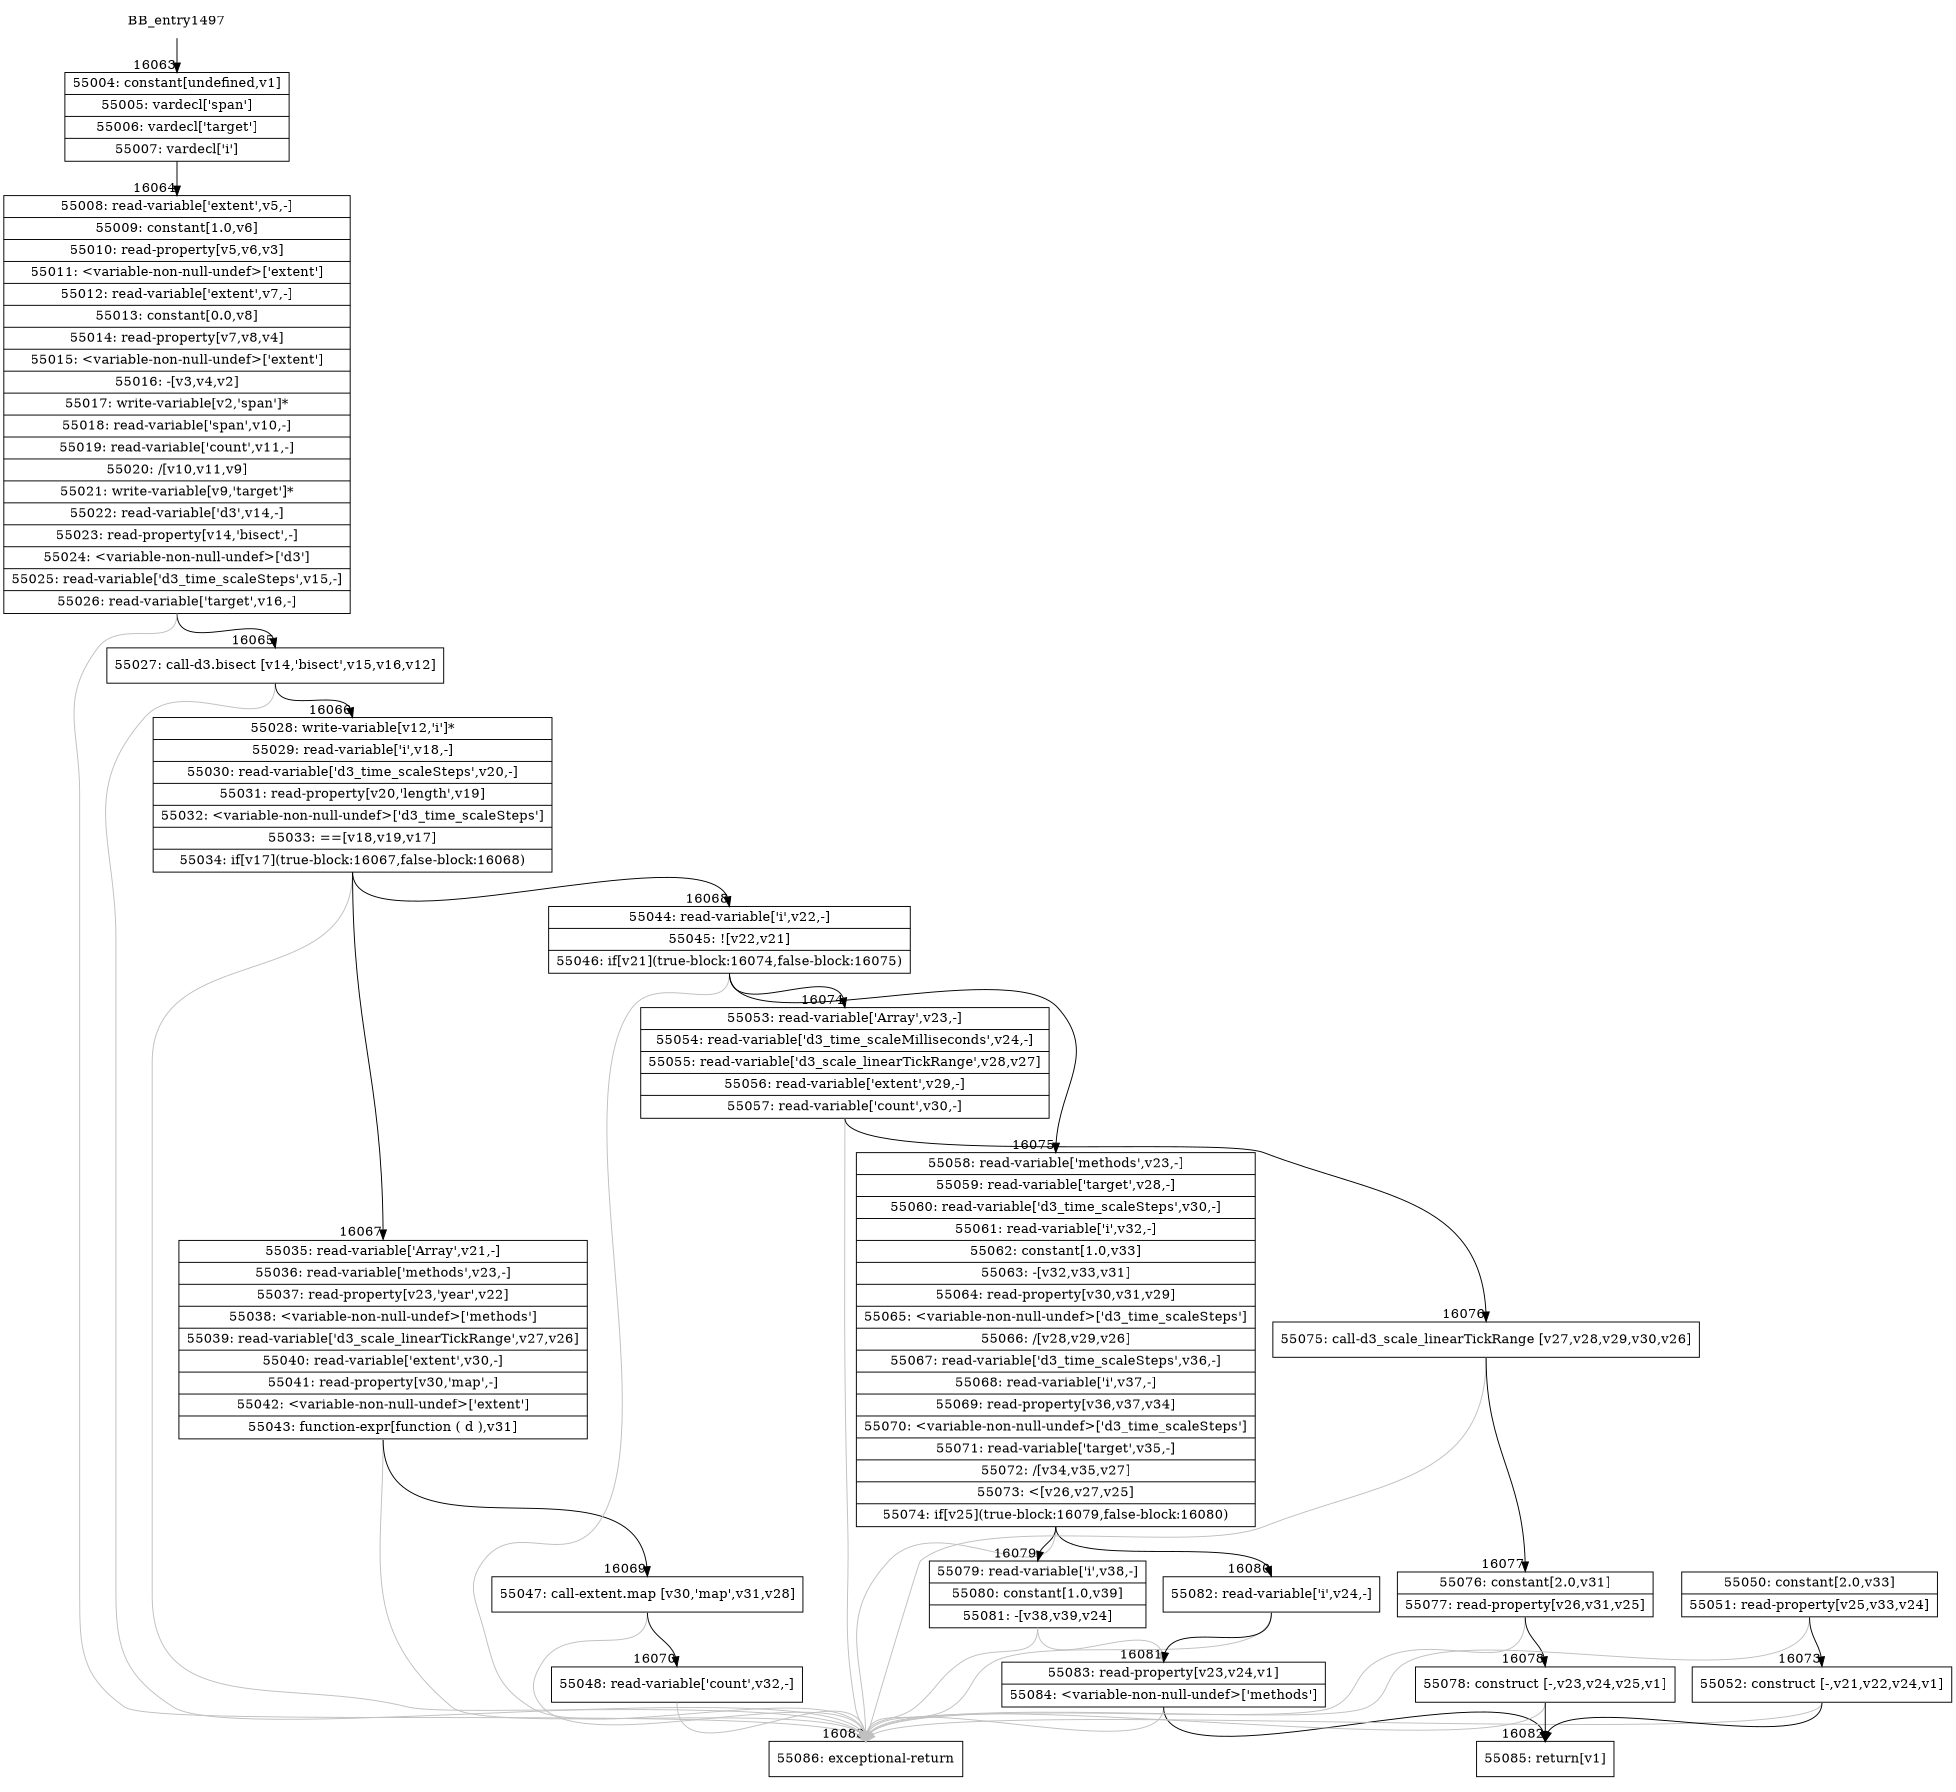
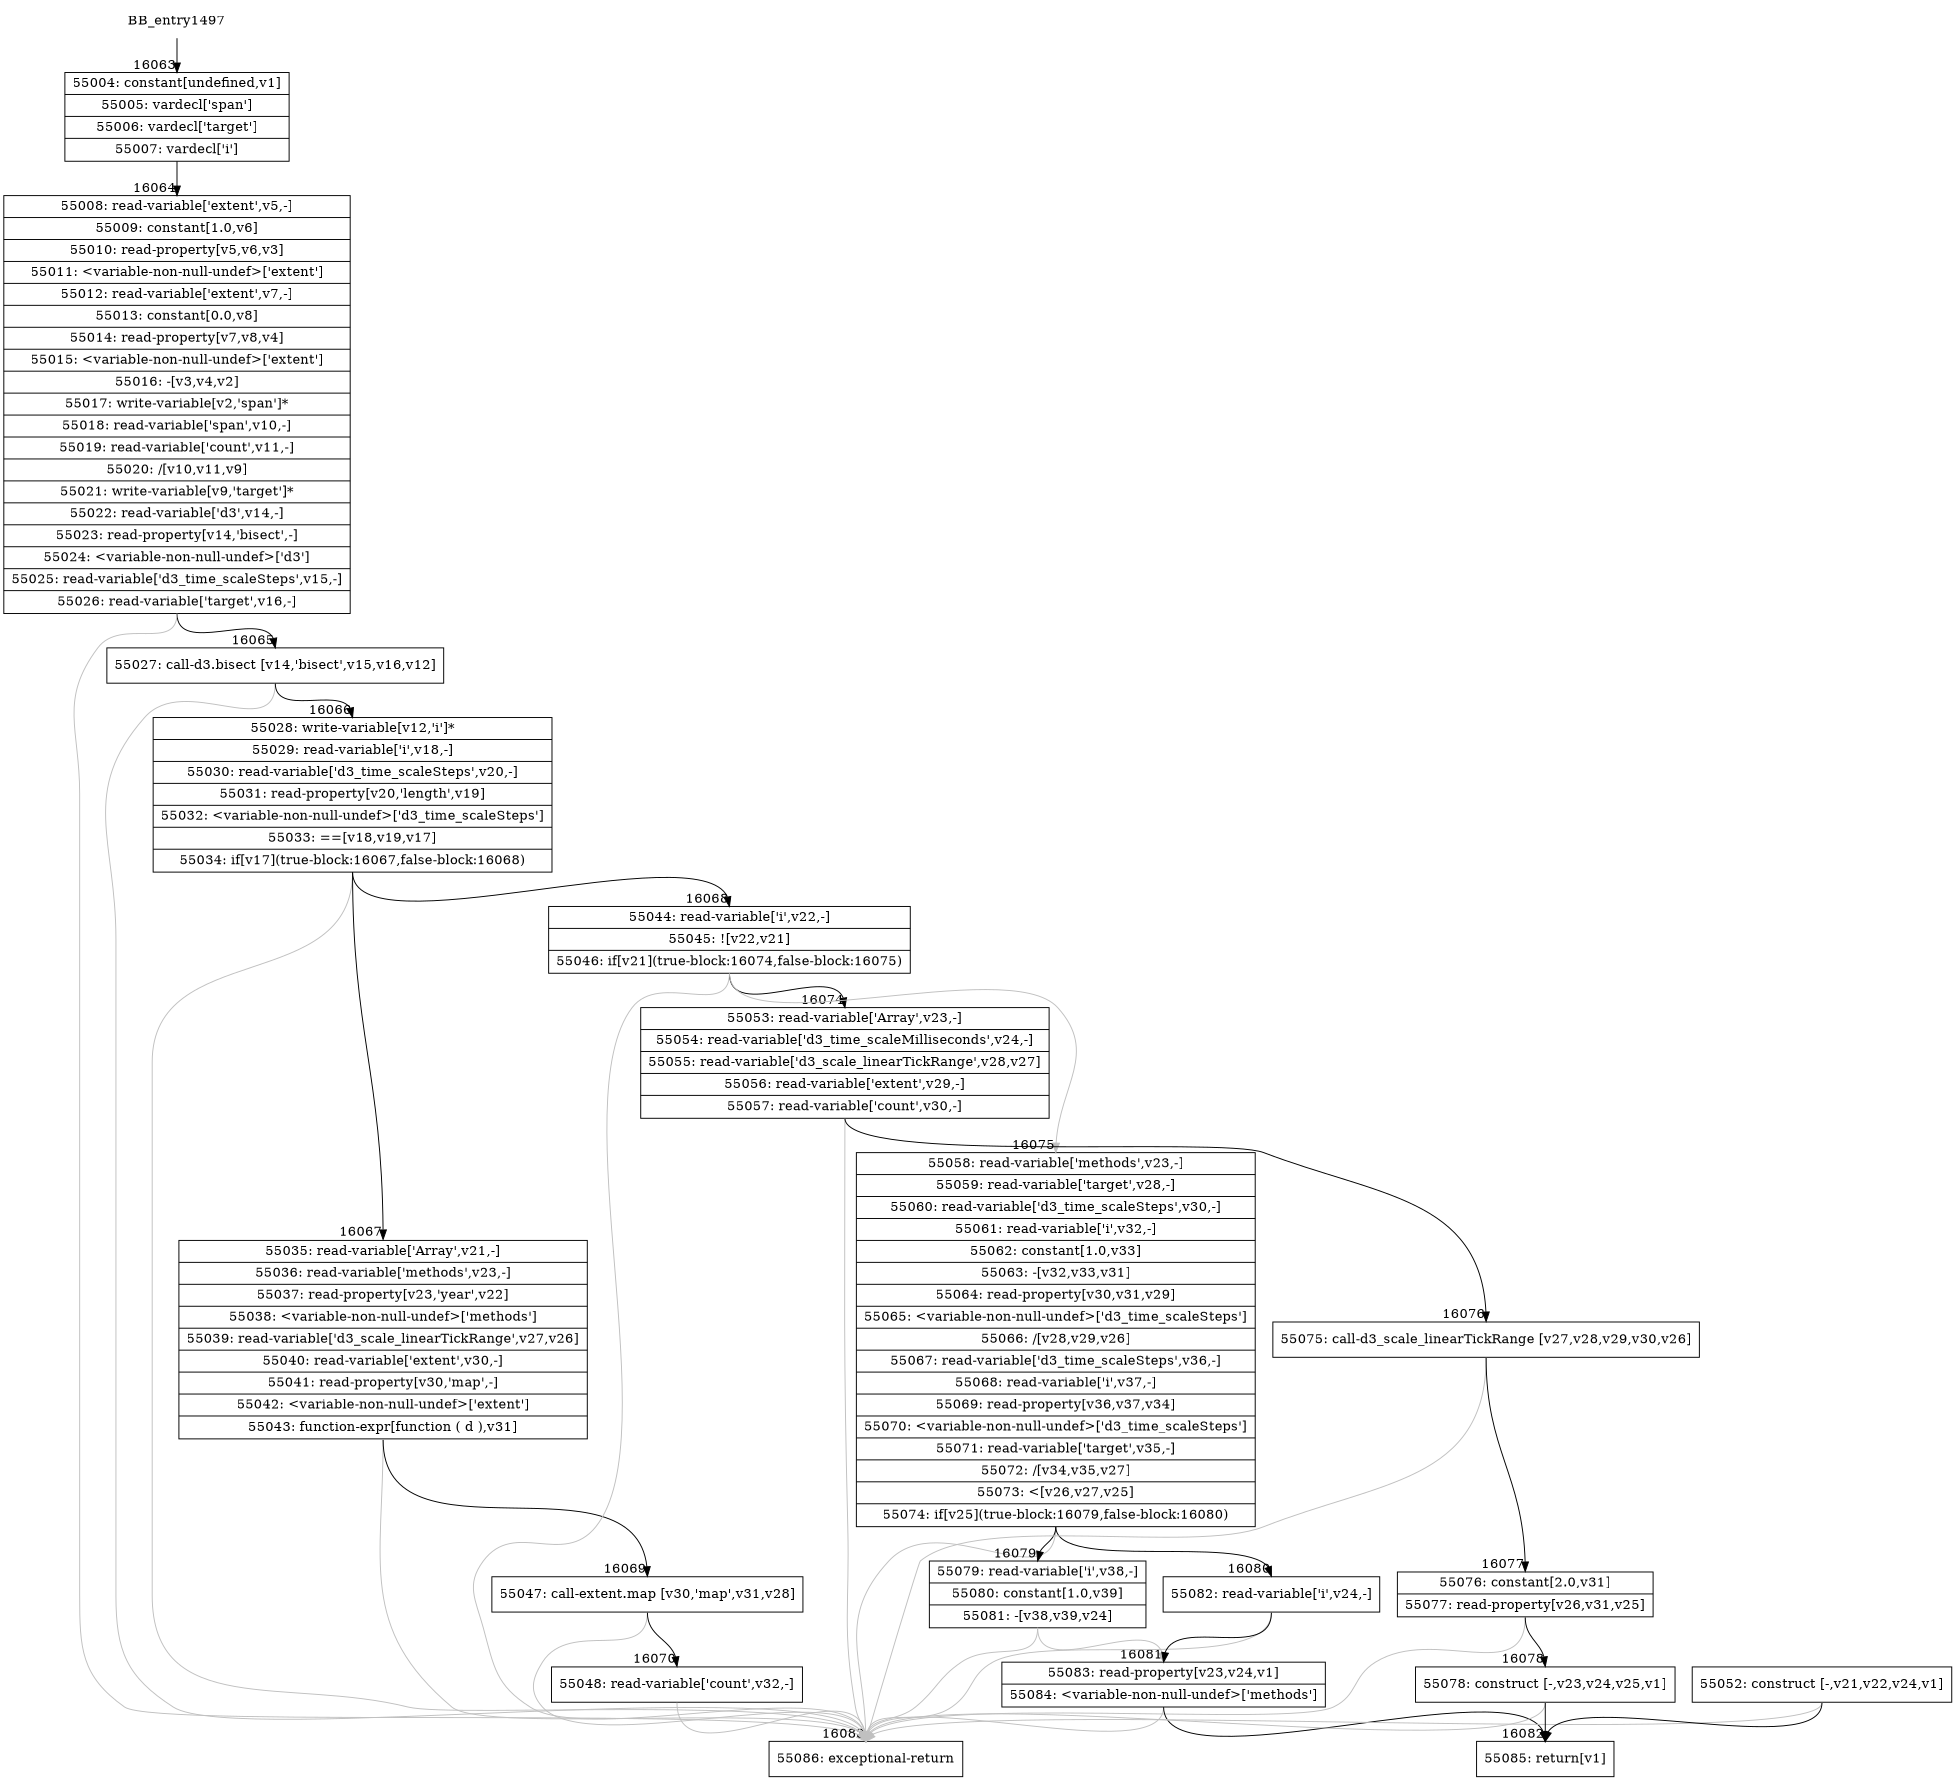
  digraph {
    rankdir=TD
    node [shape=record]
    edge [headport=n tailport=s]
    n1 [label=BB_entry1497 shape=none]
    n2 [label="{55004: constant[undefined,v1]|55005: vardecl['span']|55006: vardecl['target']|55007: vardecl['i']}"]
    n3 [label="{55008: read-variable['extent',v5,-]|55009: constant[1.0,v6]|55010: read-property[v5,v6,v3]|55011: \<variable-non-null-undef\>['extent']|55012: read-variable['extent',v7,-]|55013: constant[0.0,v8]|55014: read-property[v7,v8,v4]|55015: \<variable-non-null-undef\>['extent']|55016: -[v3,v4,v2]|55017: write-variable[v2,'span']*|55018: read-variable['span',v10,-]|55019: read-variable['count',v11,-]|55020: /[v10,v11,v9]|55021: write-variable[v9,'target']*|55022: read-variable['d3',v14,-]|55023: read-property[v14,'bisect',-]|55024: \<variable-non-null-undef\>['d3']|55025: read-variable['d3_time_scaleSteps',v15,-]|55026: read-variable['target',v16,-]}"]
    n4 [label="{55027: call-d3.bisect [v14,'bisect',v15,v16,v12]}"]
    n5 [label="{55086: exceptional-return}"]
    n6 [label="{55028: write-variable[v12,'i']*|55029: read-variable['i',v18,-]|55030: read-variable['d3_time_scaleSteps',v20,-]|55031: read-property[v20,'length',v19]|55032: \<variable-non-null-undef\>['d3_time_scaleSteps']|55033: ==[v18,v19,v17]|55034: if[v17](true-block:16067,false-block:16068)}"]
    n7 [label="{55035: read-variable['Array',v21,-]|55036: read-variable['methods',v23,-]|55037: read-property[v23,'year',v22]|55038: \<variable-non-null-undef\>['methods']|55039: read-variable['d3_scale_linearTickRange',v27,v26]|55040: read-variable['extent',v30,-]|55041: read-property[v30,'map',-]|55042: \<variable-non-null-undef\>['extent']|55043: function-expr[function ( d ),v31]}"]
    n8 [label="{55044: read-variable['i',v22,-]|55045: ![v22,v21]|55046: if[v21](true-block:16074,false-block:16075)}"]
    n9 [label="{55047: call-extent.map [v30,'map',v31,v28]}"]
    n10 [label="{55053: read-variable['Array',v23,-]|55054: read-variable['d3_time_scaleMilliseconds',v24,-]|55055: read-variable['d3_scale_linearTickRange',v28,v27]|55056: read-variable['extent',v29,-]|55057: read-variable['count',v30,-]}"]
    n11 [label="{55058: read-variable['methods',v23,-]|55059: read-variable['target',v28,-]|55060: read-variable['d3_time_scaleSteps',v30,-]|55061: read-variable['i',v32,-]|55062: constant[1.0,v33]|55063: -[v32,v33,v31]|55064: read-property[v30,v31,v29]|55065: \<variable-non-null-undef\>['d3_time_scaleSteps']|55066: /[v28,v29,v26]|55067: read-variable['d3_time_scaleSteps',v36,-]|55068: read-variable['i',v37,-]|55069: read-property[v36,v37,v34]|55070: \<variable-non-null-undef\>['d3_time_scaleSteps']|55071: read-variable['target',v35,-]|55072: /[v34,v35,v27]|55073: \<[v26,v27,v25]|55074: if[v25](true-block:16079,false-block:16080)}"]
    n12 [label="{55048: read-variable['count',v32,-]}"]
    n13 [label="{55075: call-d3_scale_linearTickRange [v27,v28,v29,v30,v26]}"]
    n14 [label="{55079: read-variable['i',v38,-]|55080: constant[1.0,v39]|55081: -[v38,v39,v24]}"]
    n15 [label="{55082: read-variable['i',v24,-]}"]
    n16 [label="{55076: constant[2.0,v31]|55077: read-property[v26,v31,v25]}"]
    n17 [label="{55083: read-property[v23,v24,v1]|55084: \<variable-non-null-undef\>['methods']}"]
-   n18 [label="{55050: constant[2.0,v33]|55051: read-property[v25,v33,v24]}"]
    n19 [label="{55052: construct [-,v21,v22,v24,v1]}"]
    n20 [label="{55085: return[v1]}"]
    n21 [label="{55078: construct [-,v23,v24,v25,v1]}"]
    n1 -> n2 [headlabel="    16063"]
    n2 -> n3 [headlabel="      16064"]
    n3 -> n4 [headlabel="      16065"]
    n3 -> n5 [color=gray headlabel="      16083"]
    n4 -> n5 [color=gray]
    n4 -> n6 [headlabel="      16066"]
    n6 -> n5 [color=gray]
    n6 -> n7 [headlabel="      16067"]
    n6 -> n8 [headlabel="      16068"]
    n7 -> n5 [color=gray]
    n7 -> n9 [headlabel="      16069"]
    n8 -> n5 [color=gray]
    n8 -> n10 [headlabel="      16074"]
-   n8 -> n11 [headlabel="      16075"]
+   n8 -> n11 [headlabel="      16075" color=gray]
    n9 -> n5 [color=gray]
    n9 -> n12 [headlabel="      16070"]
    n10 -> n5 [color=gray]
    n10 -> n13 [headlabel="      16076"]
    n11 -> n5 [color=gray]
    n11 -> n14 [headlabel="      16079"]
    n11 -> n15 [headlabel="      16080"]
    n12 -> n5 [color=gray]
    n13 -> n5 [color=gray]
    n13 -> n16 [headlabel="      16077"]
    n14 -> n5 [color=gray]
    n14 -> n17 [color=gray headlabel="      16081"]
    n15 -> n5 [color=gray]
    n15 -> n17
    n16 -> n5 [color=gray]
    n16 -> n21 [headlabel="      16078"]
    n17 -> n5 [color=gray]
    n17 -> n20
-   n18 -> n5 [color=gray]
-   n18 -> n19 [headlabel="      16073"]
    n19 -> n5 [color=gray]
    n19 -> n20 [headlabel="      16082"]
    n21 -> n5 [color=gray]
    n21 -> n20
  }
